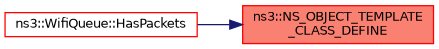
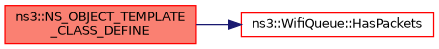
  digraph {
    rankdir=LR
    node [color=red fontname=Helvetica fontsize=10 shape=record style=filled]
    n1 [fillcolor=white fontcolor=black height=0.2 label="ns3::WifiQueue::HasPackets" width=0.4]
    n2 [fillcolor=salmon height=0.2 label="ns3::NS_OBJECT_TEMPLATE\l_CLASS_DEFINE" width=0.4]
-   n1 -> n2 [color=midnightblue fontname=Helvetica fontsize=10 labelfontname=Helvetica labelfontsize=10 style=solid]
+   n2 -> n1 [color=midnightblue fontname=Helvetica fontsize=10 labelfontname=Helvetica labelfontsize=10 style=solid]
  }
